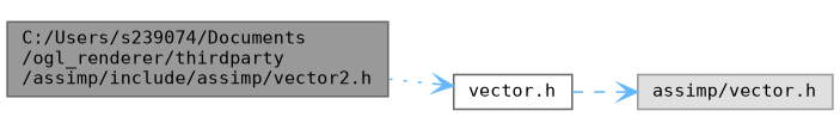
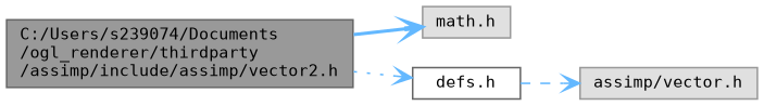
  digraph {
    rankdir=LR
    node [color=grey60 fillcolor="#E0E0E0" fontname=Terminal fontsize=10 shape=box style=filled]
    edge [arrowhead=vee color=steelblue1 fontname=Terminal fontsize=10 labelfontname=Helvetica labelfontsize=10]
    n1 [color=gray40 fillcolor=grey60 fontcolor=black height=0.2 label="C:/Users/s239074/Documents\l/ogl_renderer/thirdparty\l/assimp/include/assimp/vector2.h" width=0.4]
-   n3 [color=grey40 fillcolor=white height=0.2 label="vector.h" width=0.4]
+   n2 [height=0.2 label="math.h" width=0.4]
+   n3 [color=grey40 fillcolor=white height=0.2 label="defs.h" width=0.4]
    n4 [height=0.2 label="assimp/vector.h" width=0.4]
+   n1 -> n2 [style=bold]
    n1 -> n3 [style=dotted]
    n3 -> n4 [style=dashed]
  }
